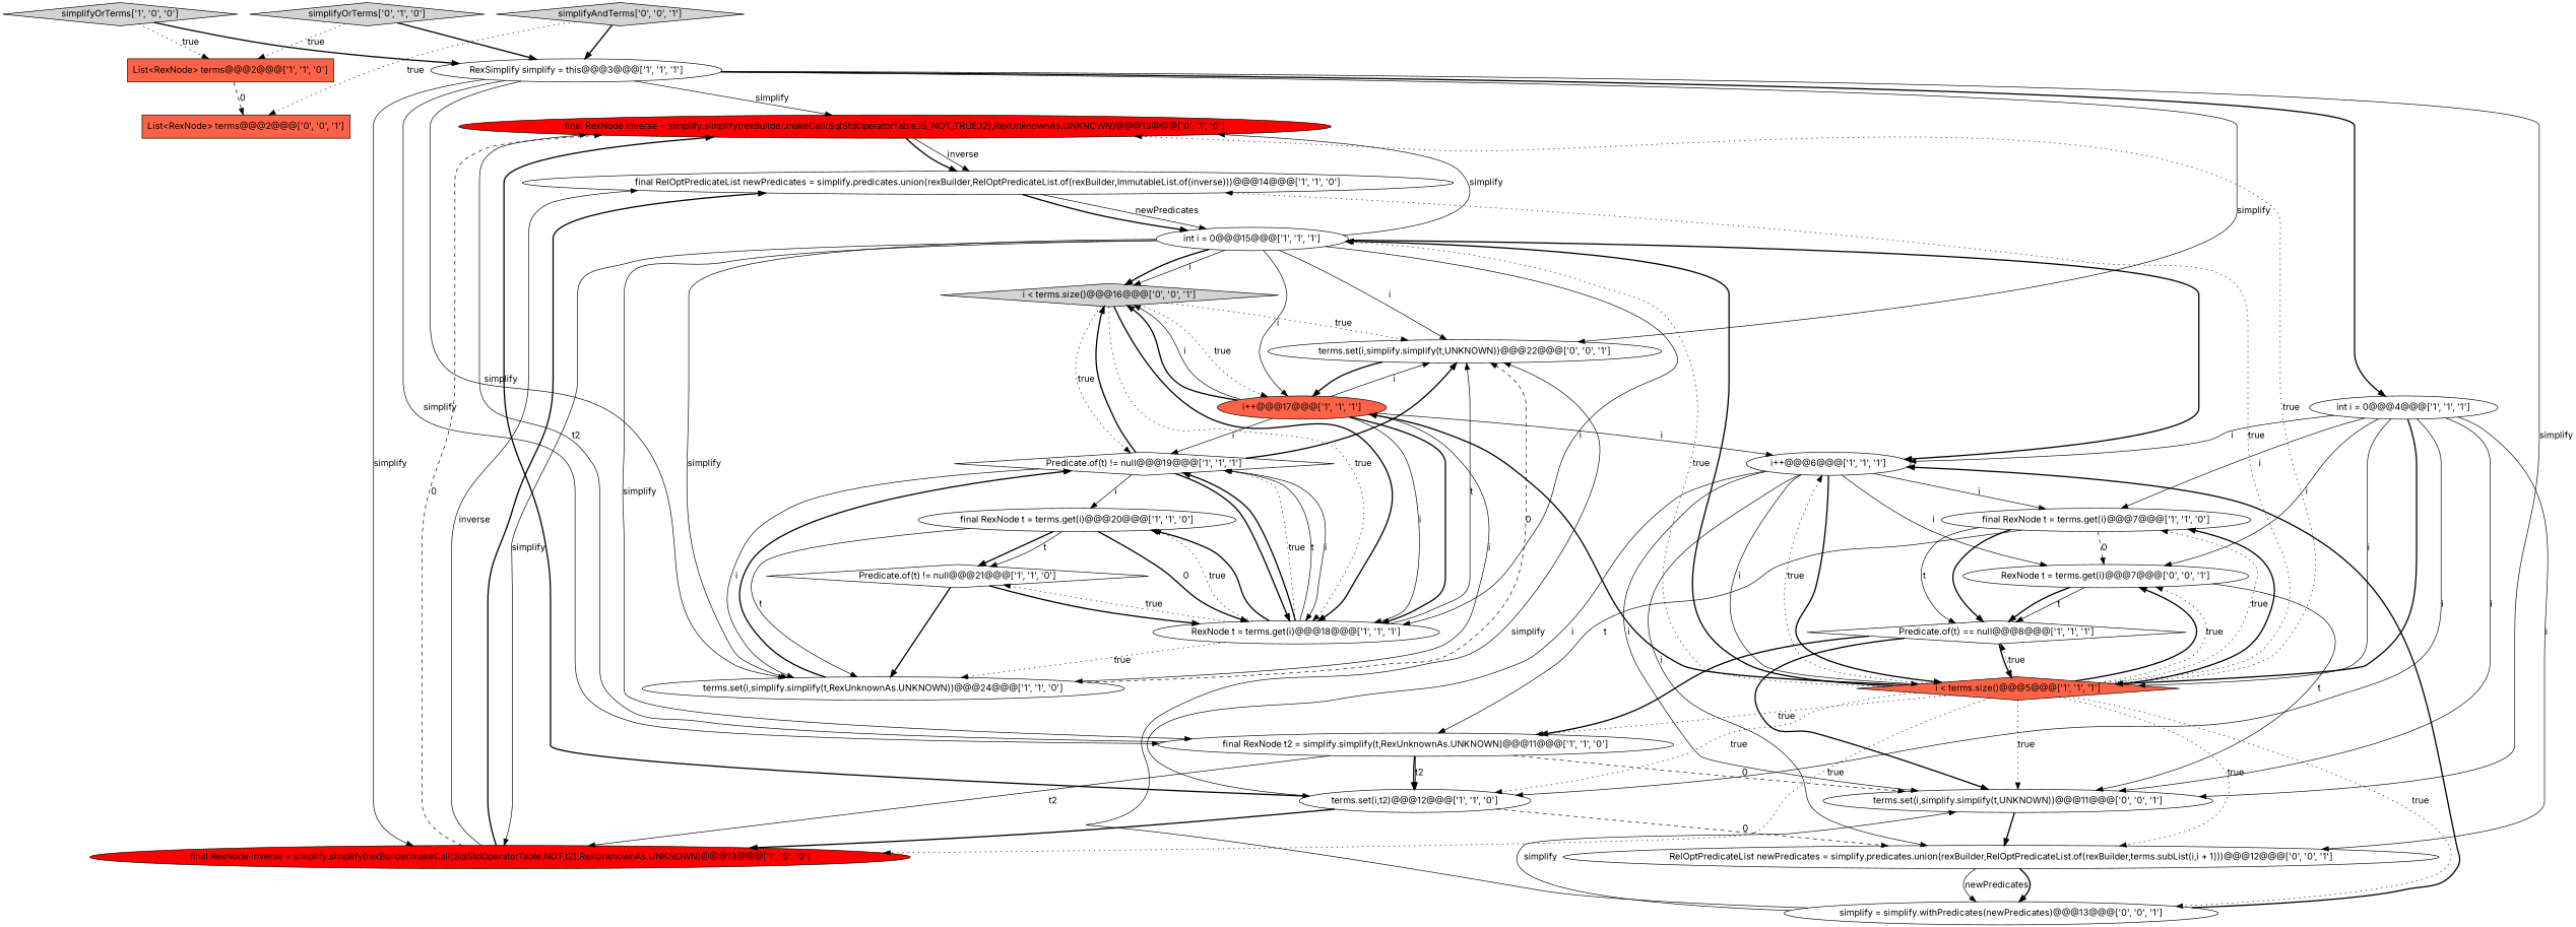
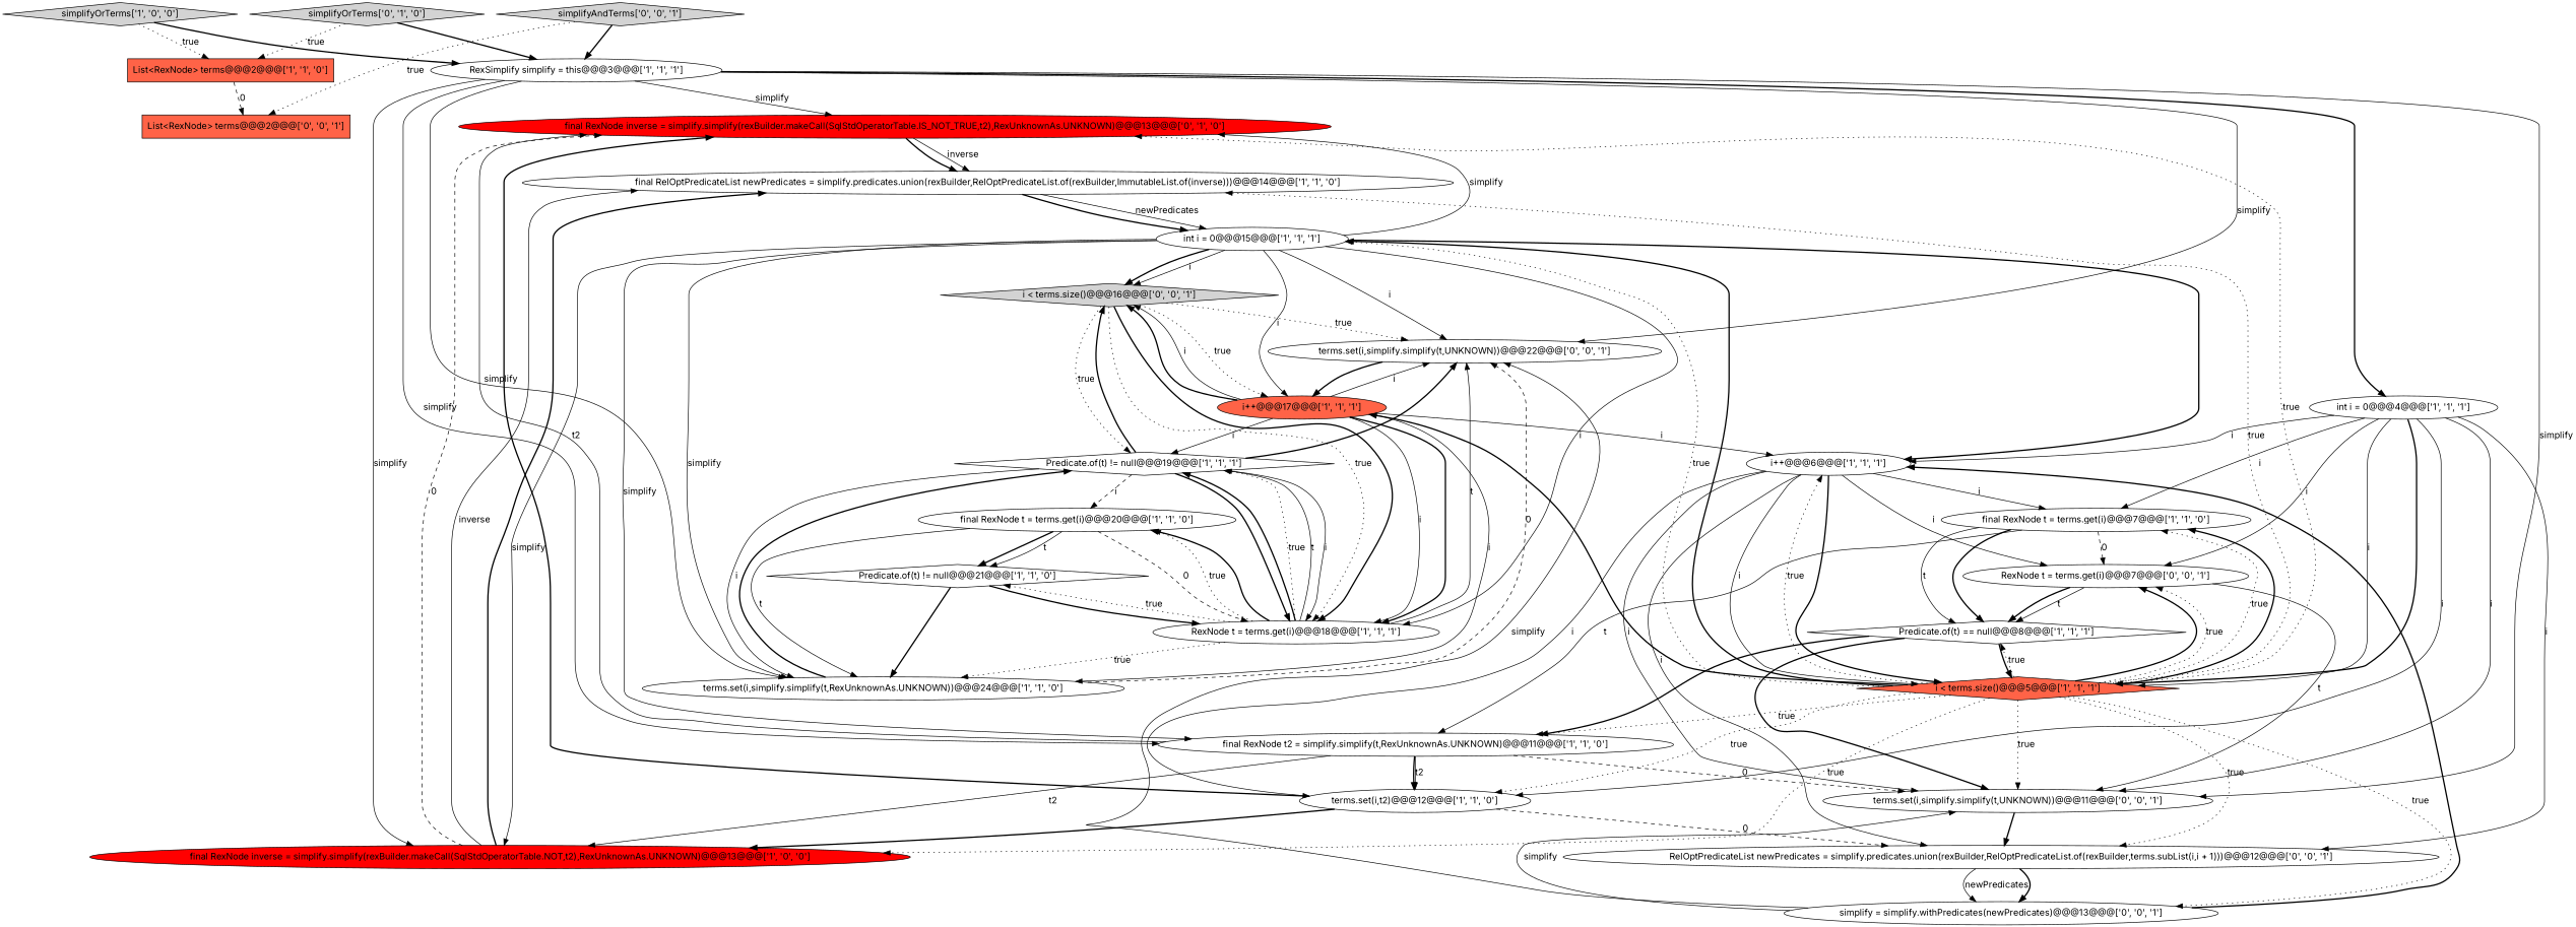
  digraph {
    fontname=Inter
    node [fillcolor=white fontname=Inter shape=ellipse style=filled]
    edge [fontname=Inter style=solid]
    n1 [fillcolor=red label="final RexNode inverse = simplify.simplify(rexBuilder.makeCall(SqlStdOperatorTable.IS_NOT_TRUE,t2),RexUnknownAs.UNKNOWN)@@@13@@@['0', '1', '0']"]
    n2 [label="final RelOptPredicateList newPredicates = simplify.predicates.union(rexBuilder,RelOptPredicateList.of(rexBuilder,ImmutableList.of(inverse)))@@@14@@@['1', '1', '0']"]
    n3 [label="int i = 0@@@15@@@['1', '1', '1']"]
    n4 [label="terms.set(i,simplify.simplify(t,UNKNOWN))@@@11@@@['0', '0', '1']"]
    n5 [label="RelOptPredicateList newPredicates = simplify.predicates.union(rexBuilder,RelOptPredicateList.of(rexBuilder,terms.subList(i,i + 1)))@@@12@@@['0', '0', '1']"]
    n6 [label="simplify = simplify.withPredicates(newPredicates)@@@13@@@['0', '0', '1']"]
    n7 [label="terms.set(i,simplify.simplify(t,UNKNOWN))@@@22@@@['0', '0', '1']"]
    n8 [label="i++@@@6@@@['1', '1', '1']"]
    n9 [fillcolor=tomato label="i++@@@17@@@['1', '1', '1']"]
    n10 [label="terms.set(i,t2)@@@12@@@['1', '1', '0']"]
    n11 [label="final RexNode t = terms.get(i)@@@7@@@['1', '1', '0']"]
    n12 [fillcolor=tomato label="i < terms.size()@@@5@@@['1', '1', '1']" shape=diamond]
    n13 [label="RexNode t = terms.get(i)@@@7@@@['0', '0', '1']"]
    n14 [fillcolor=lightgray label="simplifyAndTerms['0', '0', '1']" shape=diamond]
    n15 [label="RexSimplify simplify = this@@@3@@@['1', '1', '1']"]
    n16 [fillcolor=tomato label="List<RexNode> terms@@@2@@@['0', '0', '1']" shape=box]
    n17 [fillcolor=red label="final RexNode inverse = simplify.simplify(rexBuilder.makeCall(SqlStdOperatorTable.NOT,t2),RexUnknownAs.UNKNOWN)@@@13@@@['1', '0', '0']"]
    n18 [label="terms.set(i,simplify.simplify(t,RexUnknownAs.UNKNOWN))@@@24@@@['1', '1', '0']"]
    n19 [label="final RexNode t2 = simplify.simplify(t,RexUnknownAs.UNKNOWN)@@@11@@@['1', '1', '0']"]
    n20 [label="int i = 0@@@4@@@['1', '1', '1']"]
    n21 [label="Predicate.of(t) != null@@@21@@@['1', '1', '0']" shape=diamond]
    n22 [label="RexNode t = terms.get(i)@@@18@@@['1', '1', '1']"]
    n23 [label="Predicate.of(t) != null@@@19@@@['1', '1', '1']" shape=diamond]
    n24 [label="final RexNode t = terms.get(i)@@@20@@@['1', '1', '0']"]
    n25 [fillcolor=lightgray label="i < terms.size()@@@16@@@['0', '0', '1']" shape=diamond]
    n26 [label="Predicate.of(t) == null@@@8@@@['1', '1', '1']" shape=diamond]
    n27 [fillcolor=lightgray label="simplifyOrTerms['1', '0', '0']" shape=diamond]
    n28 [fillcolor=tomato label="List<RexNode> terms@@@2@@@['1', '1', '0']" shape=box]
    n29 [fillcolor=lightgray label="simplifyOrTerms['0', '1', '0']" shape=diamond]
    n1 -> n2 [style=bold]
    n1 -> n2 [label=inverse]
    n2 -> n3 [label=newPredicates]
    n2 -> n3 [style=bold]
    n3 -> n1 [label=simplify]
    n3 -> n7 [label=i]
    n3 -> n8 [style=bold]
    n3 -> n9 [label=i]
    n3 -> n17 [label=simplify]
    n3 -> n18 [label=simplify]
    n3 -> n19 [label=simplify]
    n3 -> n22 [label=i]
    n3 -> n25 [label=i]
    n3 -> n25 [style=bold]
    n4 -> n5 [style=bold]
    n5 -> n6 [label=newPredicates]
    n5 -> n6 [style=bold]
    n6 -> n4 [label=simplify]
    n6 -> n7 [label=simplify]
    n6 -> n8 [style=bold]
    n7 -> n9 [style=bold]
    n8 -> n4 [label=i]
    n8 -> n5 [label=i]
    n8 -> n10 [label=i]
    n8 -> n11 [label=i]
    n8 -> n12 [style=bold]
    n8 -> n12 [label=i]
    n8 -> n13 [label=i]
    n9 -> n7 [label=i]
    n9 -> n8 [label=i]
    n9 -> n18 [label=i]
    n9 -> n22 [label=i]
    n9 -> n22 [style=bold]
    n9 -> n23 [label=i]
    n9 -> n25 [style=bold]
    n9 -> n25 [label=i]
    n10 -> n1 [style=bold]
    n10 -> n5 [label=0 style=dashed]
    n10 -> n17 [style=bold]
    n11 -> n13 [label=0 style=dashed]
    n11 -> n19 [label=t]
    n11 -> n26 [label=t]
    n11 -> n26 [style=bold]
    n12 -> n1 [label=true style=dotted]
    n12 -> n2 [label=true style=dotted]
    n12 -> n3 [label=true style=dotted]
    n12 -> n3 [style=bold]
    n12 -> n4 [label=true style=dotted]
    n12 -> n5 [label=true style=dotted]
    n12 -> n6 [label=true style=dotted]
    n12 -> n8 [label=true style=dotted]
    n12 -> n9 [style=bold]
    n12 -> n10 [label=true style=dotted]
    n12 -> n11 [label=true style=dotted]
    n12 -> n11 [style=bold]
    n12 -> n13 [style=bold]
    n12 -> n13 [label=true style=dotted]
    n12 -> n17 [label=true style=dotted]
    n12 -> n19 [label=true style=dotted]
    n12 -> n26 [label=true style=dotted]
    n13 -> n4 [label=t]
    n13 -> n26 [label=t]
    n13 -> n26 [style=bold]
    n14 -> n15 [style=bold]
    n14 -> n16 [label=true style=dotted]
    n15 -> n1 [label=simplify]
    n15 -> n4 [label=simplify]
    n15 -> n7 [label=simplify]
    n15 -> n17 [label=simplify]
    n15 -> n18 [label=simplify]
    n15 -> n19 [label=simplify]
    n15 -> n20 [style=bold]
    n17 -> n1 [label=0 style=dashed]
    n17 -> n2 [label=inverse]
    n17 -> n2 [style=bold]
    n18 -> n7 [label=0 style=dashed]
    n18 -> n23 [style=bold]
    n19 -> n1 [label=t2]
    n19 -> n4 [label=0 style=dashed]
    n19 -> n10 [style=bold]
    n19 -> n10 [label=t2]
    n19 -> n17 [label=t2]
    n20 -> n4 [label=i]
    n20 -> n5 [label=i]
    n20 -> n8 [label=i]
    n20 -> n10 [label=i]
    n20 -> n11 [label=i]
    n20 -> n12 [label=i]
    n20 -> n12 [style=bold]
    n20 -> n13 [label=i]
    n21 -> n18 [style=bold]
    n21 -> n22 [style=bold]
    n22 -> n7 [label=t]
    n22 -> n18 [label=true style=dotted]
    n22 -> n21 [label=true style=dotted]
    n22 -> n23 [label=true style=dotted]
    n22 -> n23 [style=bold]
    n22 -> n23 [label=t]
    n22 -> n24 [label=true style=dotted]
    n22 -> n24 [style=bold]
    n23 -> n7 [style=bold]
    n23 -> n18 [label=i]
    n23 -> n22 [label=i]
    n23 -> n22 [style=bold]
-   n23 -> n24 [label=i]
+   n23 -> n24 [label=i style=dashed]
    n23 -> n25 [style=bold]
    n24 -> n18 [label=t]
    n24 -> n21 [style=bold]
    n24 -> n21 [label=t]
-   n24 -> n22 [label=0 style=bold]
+   n24 -> n22 [label=0 style=dashed]
    n25 -> n7 [label=true style=dotted]
    n25 -> n9 [label=true style=dotted]
    n25 -> n22 [label=true style=dotted]
    n25 -> n22 [style=bold]
    n25 -> n23 [label=true style=dotted]
    n26 -> n4 [style=bold]
    n26 -> n12 [style=bold]
    n26 -> n19 [style=bold]
    n27 -> n15 [style=bold]
    n27 -> n28 [label=true style=dotted]
    n28 -> n16 [label=0 style=dashed]
    n29 -> n15 [style=bold]
    n29 -> n28 [label=true style=dotted]
  }
